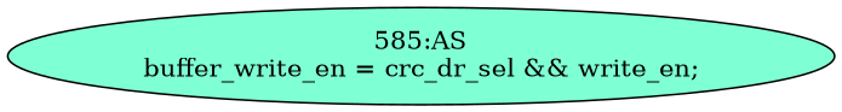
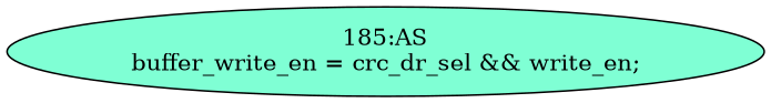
  strict digraph {
-   n1 [ast="<pyverilog.vparser.ast.Assign object at 0x7fba378b39d0>" def_var="['buffer_write_en']" fillcolor=aquamarine label="585:AS\nbuffer_write_en = crc_dr_sel && write_en;" statements="[]" style=filled typ=Assign use_var="['crc_dr_sel', 'write_en']"]
+   n1 [ast="<pyverilog.vparser.ast.Assign object at 0x7fba378b39d0>" def_var="['buffer_write_en']" fillcolor=aquamarine label="185:AS\nbuffer_write_en = crc_dr_sel && write_en;" statements="[]" style=filled typ=Assign use_var="['crc_dr_sel', 'write_en']"]
  }
